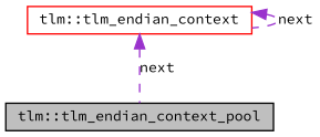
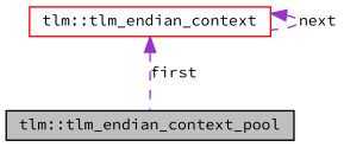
  digraph {
    fontname="Source Code Pro"
    node [fontname="Source Code Pro" fontsize=10 shape=record style=filled]
    edge [color=darkorchid3 dir=back fontname="Source Code Pro" fontsize=10 labelfontname=FreeSans labelfontsize=10 style=dashed]
    n1 [color=black fillcolor=grey75 fontcolor=black height=0.2 label="tlm::tlm_endian_context_pool" width=0.4]
    n2 [color=red fillcolor=white height=0.2 label="tlm::tlm_endian_context" width=0.4]
-   n2 -> n1 [label=next]
+   n2 -> n1 [label=first]
    n2 -> n2 [label=next]
  }
